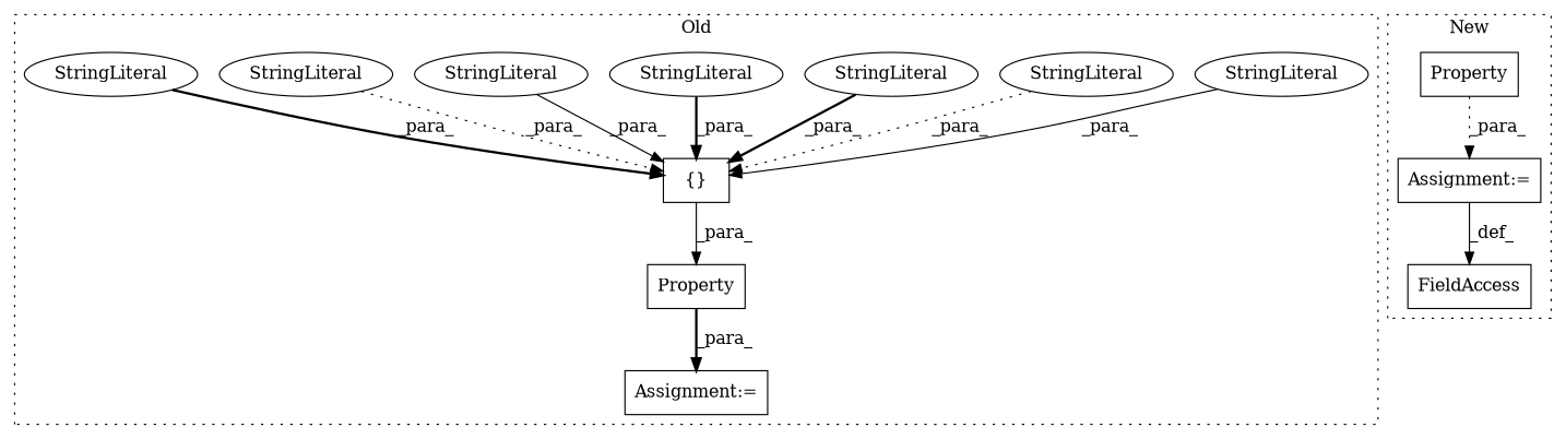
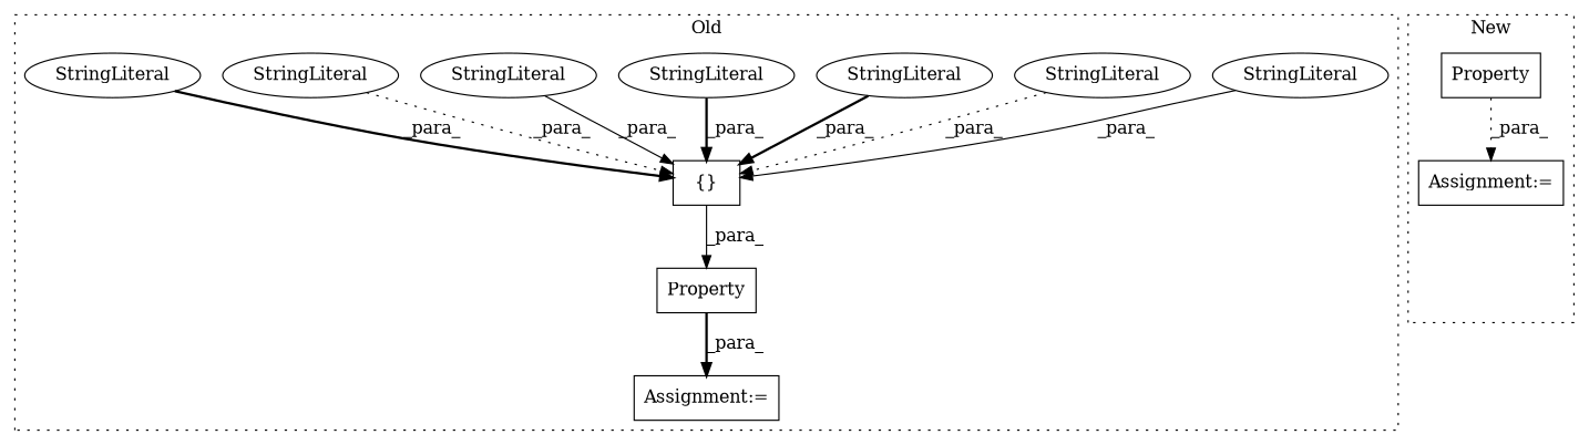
  digraph {
    node [a=45 l=1 shape=ellipse]
    edge [style=bold]
    n1 [a=32 l="9,1" label=Property s="12927,13079" shape=box]
    n2 [a=4 l="1,1" label="{}" s="12948,13078" shape=box]
    n3 [a=7 label="Assignment:=" s=12926 shape=box]
    n4 [l=6 label=StringLiteral s=13036]
    n5 [l=19 label=StringLiteral s=12976]
    n6 [l=12 label=StringLiteral s=12963]
    n7 [l=7 label=StringLiteral s=13059]
    n8 [l=11 label=StringLiteral s=13067]
    n9 [l=13 label=StringLiteral s=12949]
    n10 [l=5 label=StringLiteral s=13043]
    n11 [a=32 l=10 label=Property s=12768 shape=box]
-   n12 [a=22 l=4 label=FieldAccess s=12763 shape=box]
    n13 [a=7 label="Assignment:=" s=12767 shape=box]
    subgraph cluster_1 {
      label=Old
      style=dotted
      n1
      n2
      n3
      n4
      n5
      n6
      n7
      n8
      n9
      n10
    }
    subgraph cluster_2 {
      label=New
      style=dotted
      n11
-     n12
      n13
    }
    n1 -> n3 [label=_para_]
    n2 -> n1 [label=_para_ style=solid]
    n4 -> n2 [label=_para_ style=solid]
    n5 -> n2 [label=_para_ style=dotted]
    n6 -> n2 [label=_para_]
    n7 -> n2 [label=_para_]
    n8 -> n2 [label=_para_ style=solid]
    n9 -> n2 [label=_para_ style=dotted]
    n10 -> n2 [label=_para_]
    n11 -> n13 [label=_para_ style=dotted]
-   n13 -> n12 [label=_def_ style=solid]
  }
